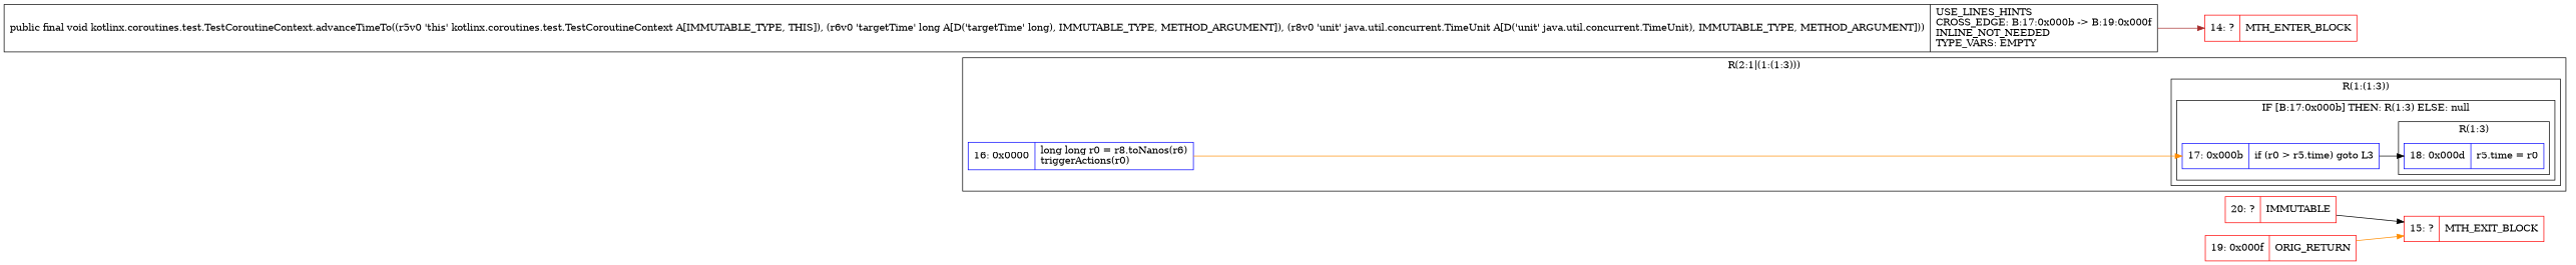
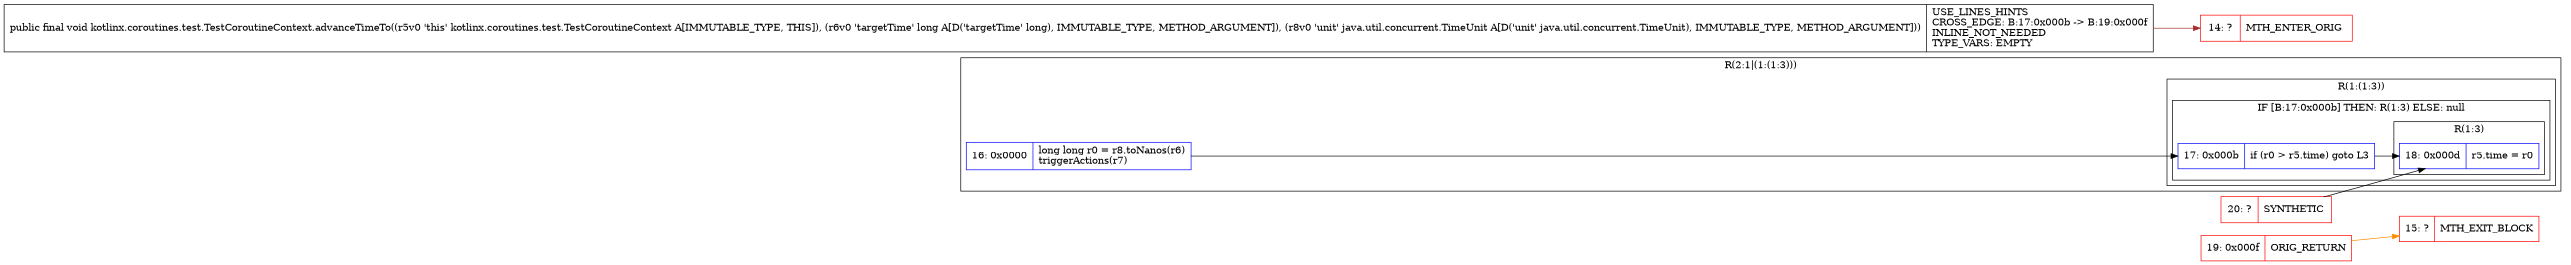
  digraph {
    rankdir=LR
    node [color=red shape=record]
    edge [color=black]
    n1 [color=blue label="{18\:\ 0x000d|r5.time = r0\l}"]
    n2 [color=blue label="{17\:\ 0x000b|if (r0 \> r5.time) goto L3\l}"]
-   n3 [color=blue label="{16\:\ 0x0000|long long r0 = r8.toNanos(r6)\ltriggerActions(r0)\l}"]
-   n4 [label="{20\:\ ?|IMMUTABLE\l}"]
+   n3 [color=blue label="{16\:\ 0x0000|long long r0 = r8.toNanos(r6)\ltriggerActions(r7)\l}"]
+   n4 [label="{20\:\ ?|SYNTHETIC\l}"]
    n5 [label="{15\:\ ?|MTH_EXIT_BLOCK\l}"]
    n6 [label="{19\:\ 0x000f|ORIG_RETURN\l}"]
-   n7 [label="{14\:\ ?|MTH_ENTER_BLOCK\l}"]
+   n7 [label="{14\:\ ?|MTH_ENTER_ORIG\l}"]
    n8 [label="{public final void kotlinx.coroutines.test.TestCoroutineContext.advanceTimeTo((r5v0 'this' kotlinx.coroutines.test.TestCoroutineContext A[IMMUTABLE_TYPE, THIS]), (r6v0 'targetTime' long A[D('targetTime' long), IMMUTABLE_TYPE, METHOD_ARGUMENT]), (r8v0 'unit' java.util.concurrent.TimeUnit A[D('unit' java.util.concurrent.TimeUnit), IMMUTABLE_TYPE, METHOD_ARGUMENT]))  | USE_LINES_HINTS\lCROSS_EDGE: B:17:0x000b \-\> B:19:0x000f\lINLINE_NOT_NEEDED\lTYPE_VARS: EMPTY\l}" color=""]
    subgraph cluster_1 {
      label="R(2:1|(1:(1:3)))"
      n3
      subgraph cluster_2 {
        label="R(1:(1:3))"
        subgraph cluster_3 {
          label="IF [B:17:0x000b] THEN: R(1:3) ELSE: null"
          n2
          subgraph cluster_4 {
            label="R(1:3)"
            n1
          }
        }
      }
    }
    n2 -> n1
-   n3 -> n2 [color=darkorange]
-   n4 -> n5
+   n3 -> n2
+   n4 -> n1
    n6 -> n5 [color=darkorange]
    n8 -> n7 [color=brown]
  }
